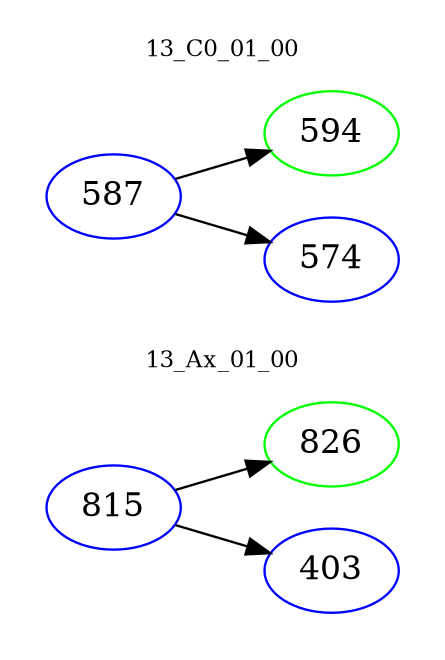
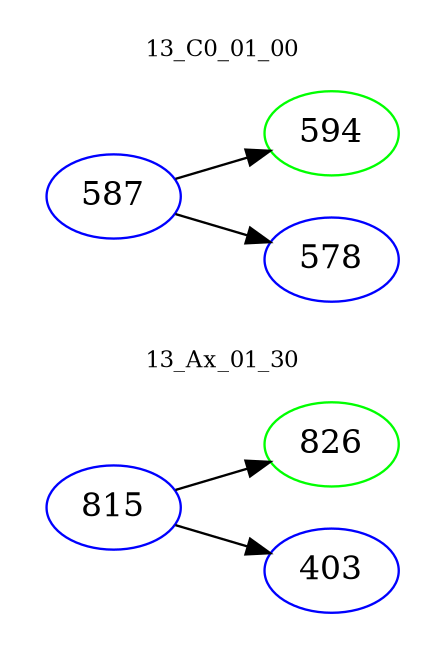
  digraph {
    rankdir=LR
    node [color=blue]
    edge [color=black]
    n1 [label=815]
    n2 [label=403]
    n3 [color=green label=826]
    n4 [label=587]
-   n5 [label=574]
+   n5 [label=578]
    n6 [color=green label=594]
    subgraph cluster_1 {
      color=white
      fontsize=10
-     label="13_Ax_01_00"
+     label="13_Ax_01_30"
      n1
      n2
      n3
    }
    subgraph cluster_2 {
      color=white
      fontsize=10
      label="13_C0_01_00"
      n4
      n5
      n6
    }
    n1 -> n2
    n1 -> n3
    n4 -> n5
    n4 -> n6
  }
